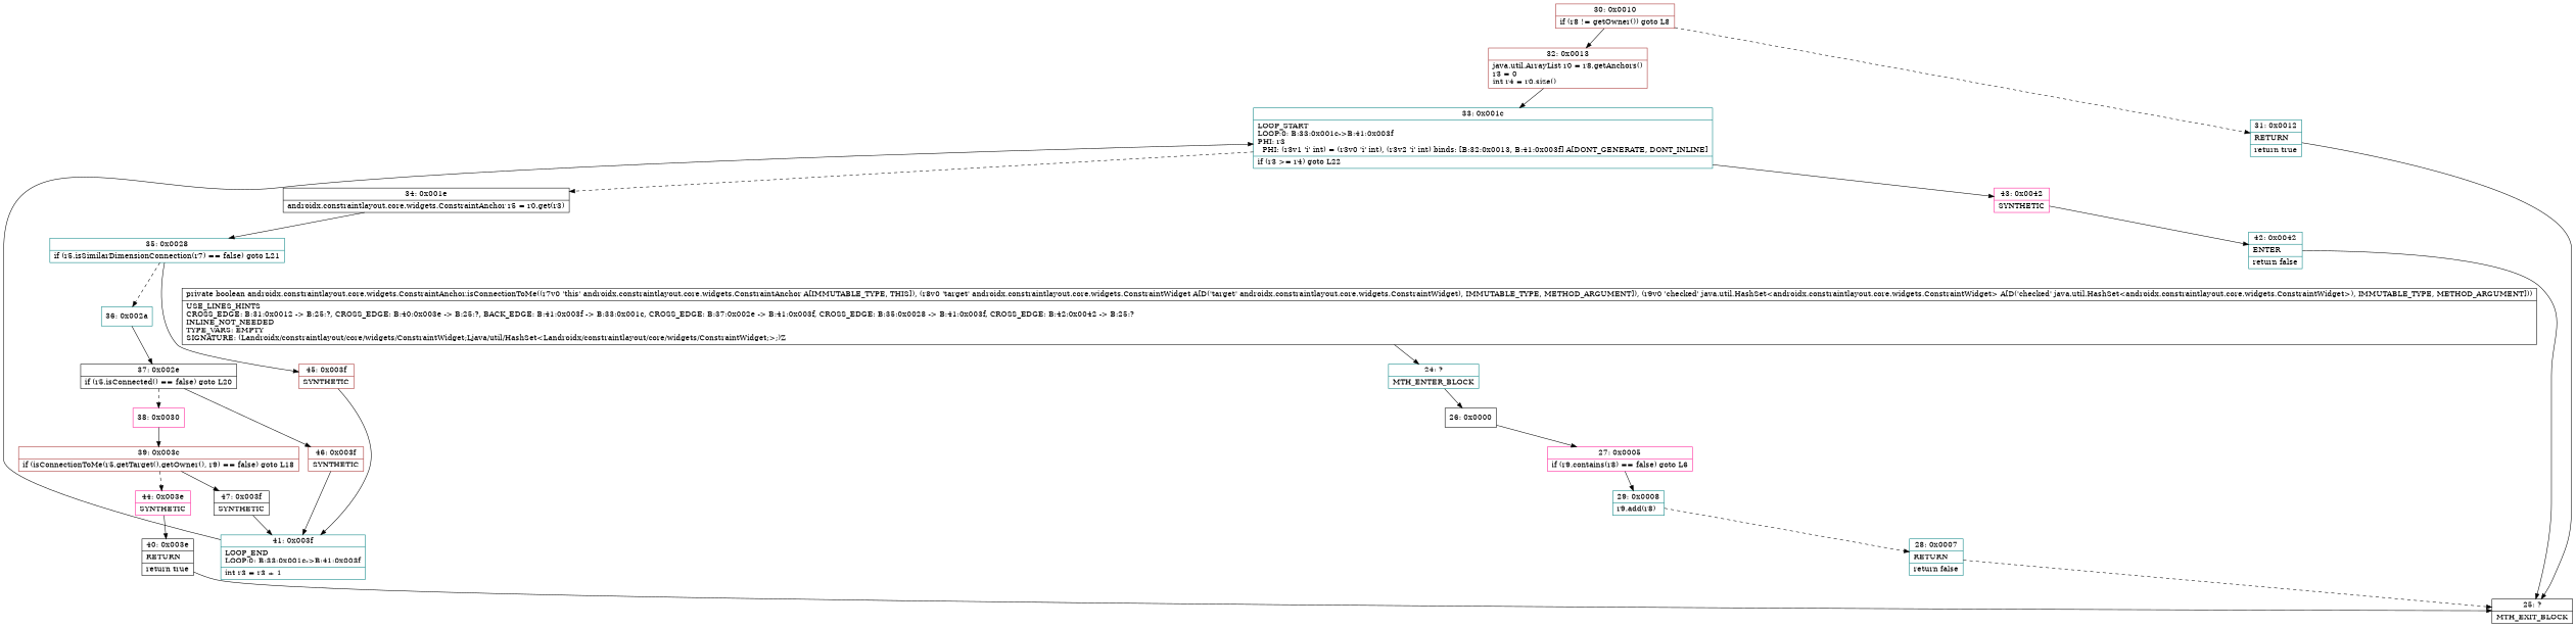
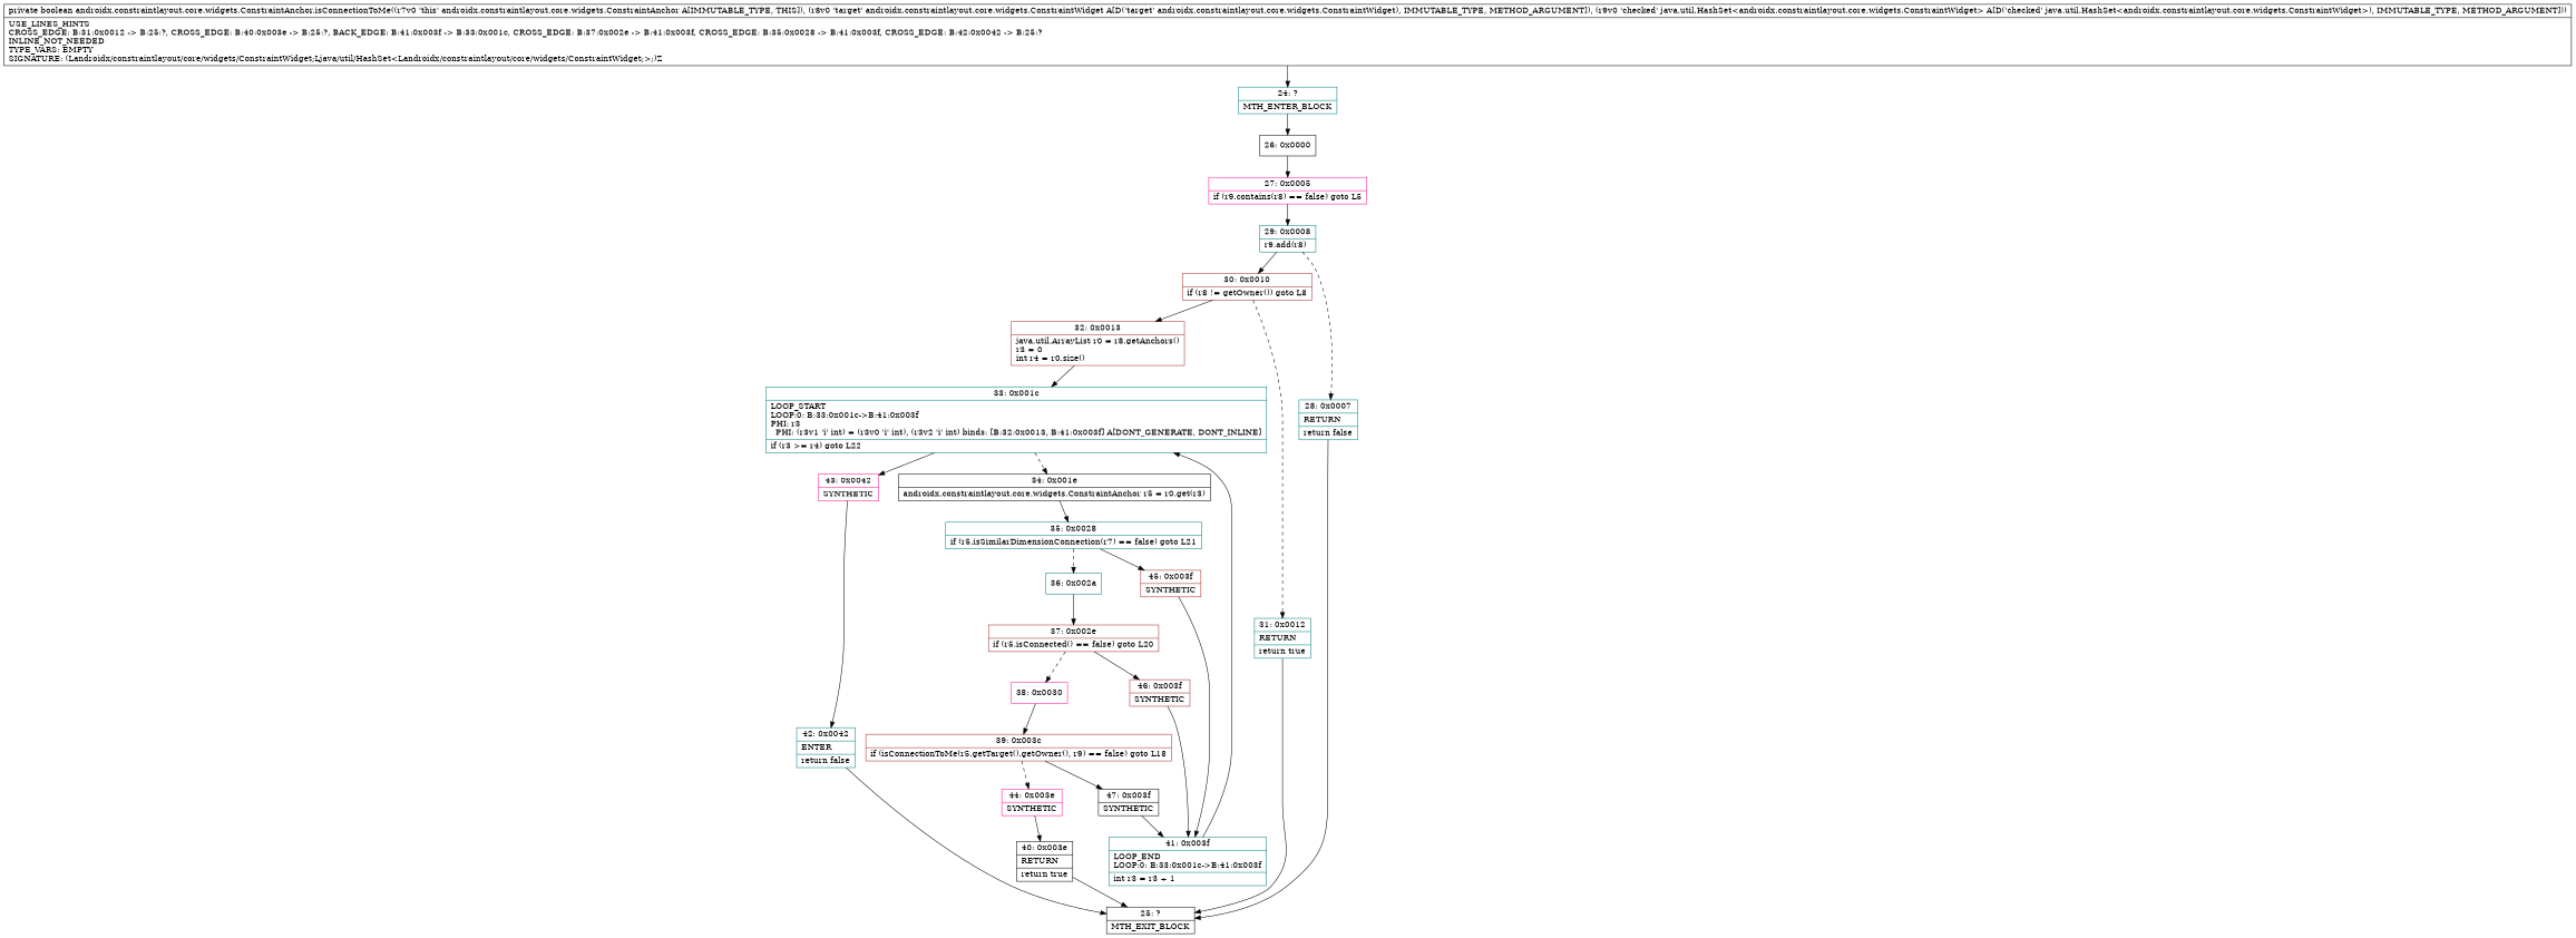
  digraph {
    node [color=teal shape=record]
    n1 [label="{24\:\ ?|MTH_ENTER_BLOCK\l}"]
    n2 [color=black label="{26\:\ 0x0000}"]
-   n3 [color=deeppink label="{27\:\ 0x0005|if (r9.contains(r8) == false) goto L6\l}"]
+   n3 [color=deeppink label="{27\:\ 0x0005|if (r9.contains(r8) == false) goto L5\l}"]
    n4 [label="{29\:\ 0x0008|r9.add(r8)\l}"]
    n5 [label="{28\:\ 0x0007|RETURN\l|return false\l}"]
    n6 [color=black label="{25\:\ ?|MTH_EXIT_BLOCK\l}"]
    n7 [color=brown label="{30\:\ 0x0010|if (r8 != getOwner()) goto L8\l}"]
    n8 [label="{31\:\ 0x0012|RETURN\l|return true\l}"]
    n9 [color=brown label="{32\:\ 0x0013|java.util.ArrayList r0 = r8.getAnchors()\lr3 = 0\lint r4 = r0.size()\l}"]
    n10 [label="{33\:\ 0x001c|LOOP_START\lLOOP:0: B:33:0x001c\-\>B:41:0x003f\lPHI: r3 \l  PHI: (r3v1 'i' int) = (r3v0 'i' int), (r3v2 'i' int) binds: [B:32:0x0013, B:41:0x003f] A[DONT_GENERATE, DONT_INLINE]\l|if (r3 \>= r4) goto L22\l}"]
    n11 [color=black label="{34\:\ 0x001e|androidx.constraintlayout.core.widgets.ConstraintAnchor r5 = r0.get(r3)\l}"]
    n12 [color=deeppink label="{43\:\ 0x0042|SYNTHETIC\l}"]
    n13 [label="{35\:\ 0x0028|if (r5.isSimilarDimensionConnection(r7) == false) goto L21\l}"]
    n14 [label="{42\:\ 0x0042|ENTER\l|return false\l}"]
    n15 [label="{36\:\ 0x002a}"]
    n16 [color=brown label="{45\:\ 0x003f|SYNTHETIC\l}"]
-   n17 [color=black label="{37\:\ 0x002e|if (r5.isConnected() == false) goto L20\l}"]
+   n17 [color=brown label="{37\:\ 0x002e|if (r5.isConnected() == false) goto L20\l}"]
    n18 [label="{41\:\ 0x003f|LOOP_END\lLOOP:0: B:33:0x001c\-\>B:41:0x003f\l|int r3 = r3 + 1\l}"]
    n19 [color=deeppink label="{38\:\ 0x0030}"]
    n20 [color=brown label="{46\:\ 0x003f|SYNTHETIC\l}"]
    n21 [color=brown label="{39\:\ 0x003c|if (isConnectionToMe(r5.getTarget().getOwner(), r9) == false) goto L18\l}"]
    n22 [color=deeppink label="{44\:\ 0x003e|SYNTHETIC\l}"]
    n23 [color=black label="{47\:\ 0x003f|SYNTHETIC\l}"]
    n24 [color=black label="{40\:\ 0x003e|RETURN\l|return true\l}"]
    n25 [color=black label="{private boolean androidx.constraintlayout.core.widgets.ConstraintAnchor.isConnectionToMe((r7v0 'this' androidx.constraintlayout.core.widgets.ConstraintAnchor A[IMMUTABLE_TYPE, THIS]), (r8v0 'target' androidx.constraintlayout.core.widgets.ConstraintWidget A[D('target' androidx.constraintlayout.core.widgets.ConstraintWidget), IMMUTABLE_TYPE, METHOD_ARGUMENT]), (r9v0 'checked' java.util.HashSet\<androidx.constraintlayout.core.widgets.ConstraintWidget\> A[D('checked' java.util.HashSet\<androidx.constraintlayout.core.widgets.ConstraintWidget\>), IMMUTABLE_TYPE, METHOD_ARGUMENT]))  | USE_LINES_HINTS\lCROSS_EDGE: B:31:0x0012 \-\> B:25:?, CROSS_EDGE: B:40:0x003e \-\> B:25:?, BACK_EDGE: B:41:0x003f \-\> B:33:0x001c, CROSS_EDGE: B:37:0x002e \-\> B:41:0x003f, CROSS_EDGE: B:35:0x0028 \-\> B:41:0x003f, CROSS_EDGE: B:42:0x0042 \-\> B:25:?\lINLINE_NOT_NEEDED\lTYPE_VARS: EMPTY\lSIGNATURE: (Landroidx\/constraintlayout\/core\/widgets\/ConstraintWidget;Ljava\/util\/HashSet\<Landroidx\/constraintlayout\/core\/widgets\/ConstraintWidget;\>;)Z\l}"]
    n1 -> n2
    n2 -> n3
    n3 -> n4
    n4 -> n5 [style=dashed]
-   n5 -> n6 [style=dashed]
+   n4 -> n7
+   n5 -> n6
    n7 -> n8 [style=dashed]
    n7 -> n9
    n8 -> n6
    n9 -> n10
    n10 -> n11 [style=dashed]
    n10 -> n12
    n11 -> n13
    n12 -> n14
    n13 -> n15 [style=dashed]
    n13 -> n16
    n14 -> n6
    n15 -> n17
    n16 -> n18
    n17 -> n19 [style=dashed]
    n17 -> n20
    n18 -> n10
    n19 -> n21
    n20 -> n18
    n21 -> n22 [style=dashed]
    n21 -> n23
    n22 -> n24
    n23 -> n18
    n24 -> n6
    n25 -> n1
  }
